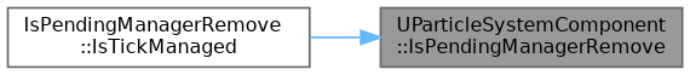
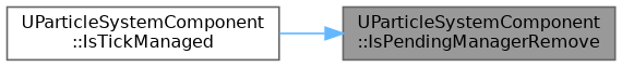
  digraph {
    rankdir=RL
    node [fontname=Helvetica fontsize=10 shape=box style=filled]
    n1 [color=gray40 fillcolor=grey60 fontcolor=black height=0.2 label="UParticleSystemComponent\l::IsPendingManagerRemove" width=0.4]
-   n2 [color=grey40 fillcolor=white height=0.2 label="IsPendingManagerRemove\l::IsTickManaged" width=0.4]
+   n2 [color=grey40 fillcolor=white height=0.2 label="UParticleSystemComponent\l::IsTickManaged" width=0.4]
    n1 -> n2 [color=steelblue1 dir=back fontname=Helvetica fontsize=10 labelfontname=Helvetica labelfontsize=10 style=solid]
  }
